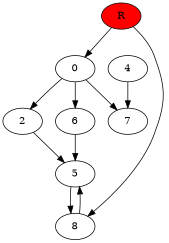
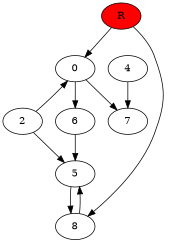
  digraph {
    n1 [label=0]
    2
    6
    7
    5
    8
    4
    R [fillcolor="#ff0000" style=filled]
-   n1 -> 2
+   2 -> n1
    n1 -> 6
    n1 -> 7
    2 -> 5
    6 -> 5
    5 -> 8
    8 -> 5
    4 -> 7
    R -> n1
    R -> 8
  }
